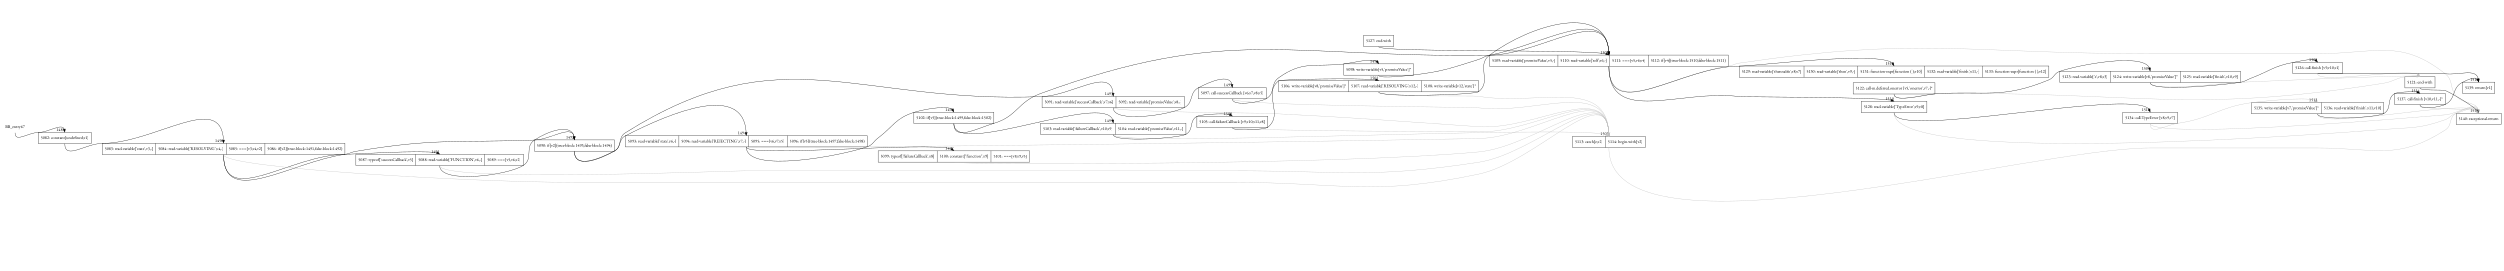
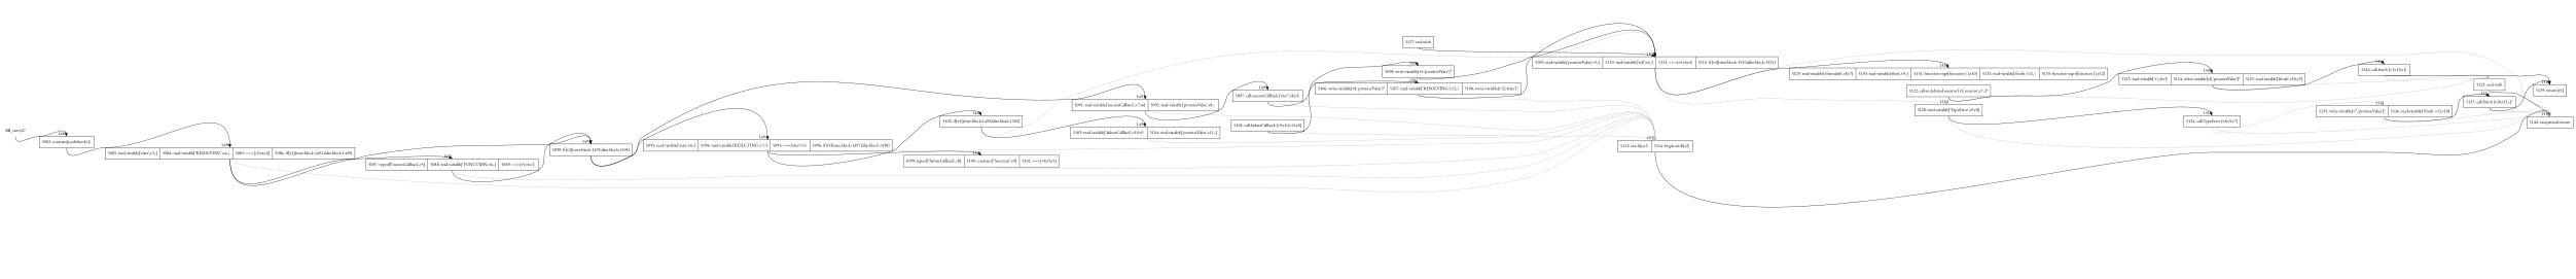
  digraph {
    fontname="EB Garamond"
    rankdir=LR
    node [fontname="EB Garamond" shape=record]
    edge [fontname="EB Garamond" headport=n tailport=s]
    n1 [label=BB_entry67 shape=none]
    n2 [label="{5082: constant[undefined,v1]}"]
    n3 [label="{5083: read-variable['state',v3,-]|5084: read-variable['RESOLVING',v4,-]|5085: ===[v3,v4,v2]|5086: if[v2](true-block:1491,false-block:1492)}"]
    n4 [label="{5090: if[v2](true-block:1493,false-block:1494)}"]
    n5 [label="{5087: typeof['successCallback',v5]|5088: read-variable['FUNCTION',v6,-]|5089: ===[v5,v6,v2]}"]
    n6 [label="{5113: catch[e,v2]|5114: begin-with[v2]}"]
    n7 [label="{5091: read-variable['successCallback',v7,v6]|5092: read-variable['promiseValue',v8,-]}"]
    n8 [label="{5093: read-variable['state',v6,-]|5094: read-variable['REJECTING',v7,-]|5095: ===[v6,v7,v5]|5096: if[v5](true-block:1497,false-block:1498)}"]
    n9 [label="{5140: exceptional-return}"]
    n10 [label="{5097: call-successCallback [v6,v7,v8,v5]}"]
    n11 [label="{5102: if[v5](true-block:1499,false-block:1502)}"]
    n12 [label="{5099: typeof['failureCallback',v8]|5100: constant[\"function\",v9]|5101: ===[v8,v9,v5]}"]
    n13 [label="{5098: write-variable[v5,'promiseValue']*}"]
    n14 [label="{5109: read-variable['promiseValue',v5,-]|5110: read-variable['self',v6,-]|5111: ===[v5,v6,v4]|5112: if[v4](true-block:1510,false-block:1511)}"]
    n15 [label="{5103: read-variable['failureCallback',v10,v9]|5104: read-variable['promiseValue',v11,-]}"]
    n16 [label="{5128: read-variable['TypeError',v9,v8]}"]
    n17 [label="{5129: read-variable['thennable',v8,v7]|5130: read-variable['then',v9,-]|5131: function-expr[function ( ),v10]|5132: read-variable['finish',v11,-]|5133: function-expr[function ( ),v12]}"]
    n18 [label="{5105: call-failureCallback [v9,v10,v11,v8]}"]
    n19 [label="{5134: call-TypeError [v8,v9,v7]}"]
    n20 [label="{5106: write-variable[v8,'promiseValue']*|5107: read-variable['RESOLVING',v12,-]|5108: write-variable[v12,'state']*}"]
    n21 [label="{5135: write-variable[v7,'promiseValue']*|5136: read-variable['finish',v11,v10]}"]
    n22 [label="{5122: call-m.deferred.onerror [v5,'onerror',v7,-]*}"]
    n23 [label="{5121: end-with}"]
    n24 [label="{5123: read-variable['e',v8,v3]|5124: write-variable[v8,'promiseValue']*|5125: read-variable['finish',v10,v9]}"]
    n25 [label="{5126: call-finish [v9,v10,v1]}"]
    n26 [label="{5139: return[v1]}"]
    n27 [label="{5127: end-with}"]
    n28 [label="{5137: call-finish [v10,v11,-]*}"]
    n1 -> n2 [headlabel="    1489"]
    n2 -> n3 [headlabel="      1490"]
    n3 -> n4 [headlabel="      1492"]
    n3 -> n5 [headlabel="      1491"]
    n3 -> n6 [color=gray headlabel="      1503"]
    n4 -> n7 [headlabel="      1493"]
    n4 -> n8 [headlabel="      1494"]
    n5 -> n4
    n5 -> n6 [color=gray]
-   n6 -> n9 [color=gray]
+   n6 -> n9 [color=black]
    n7 -> n6 [color=gray]
    n7 -> n10 [headlabel="      1495"]
    n8 -> n6 [color=gray]
    n8 -> n11 [headlabel="      1498"]
    n8 -> n12 [headlabel="      1497"]
    n10 -> n6 [color=gray]
    n10 -> n13 [headlabel="      1496"]
-   n11 -> n14
+   n11 -> n14 [color=gray]
    n11 -> n15 [headlabel="      1499"]
    n12 -> n6 [color=gray]
    n13 -> n14 [headlabel="      1502"]
    n14 -> n9 [color=gray headlabel="      1517"]
-   n14 -> n16 [headlabel="      1510"]
+   n14 -> n16 [headlabel="      1510" color=gray]
    n14 -> n17 [headlabel="      1511"]
    n15 -> n6 [color=gray]
-   n15 -> n18 [headlabel="      1500"]
    n16 -> n9 [color=gray]
    n16 -> n19 [headlabel="      1512"]
    n18 -> n6 [color=gray]
    n18 -> n20 [headlabel="      1501"]
    n19 -> n9 [color=gray]
    n19 -> n21 [color=gray headlabel="      1513"]
    n20 -> n6 [color=gray]
    n20 -> n14
    n21 -> n9 [color=gray]
    n21 -> n28 [headlabel="      1514"]
    n22 -> n23 [color=gray]
    n22 -> n24 [headlabel="      1507"]
    n23 -> n9
    n24 -> n23 [color=gray]
    n24 -> n25 [headlabel="      1508"]
    n25 -> n23 [color=gray]
    n25 -> n26 [headlabel="      1516"]
    n27 -> n14
    n28 -> n9 [color=gray]
    n28 -> n26
  }
